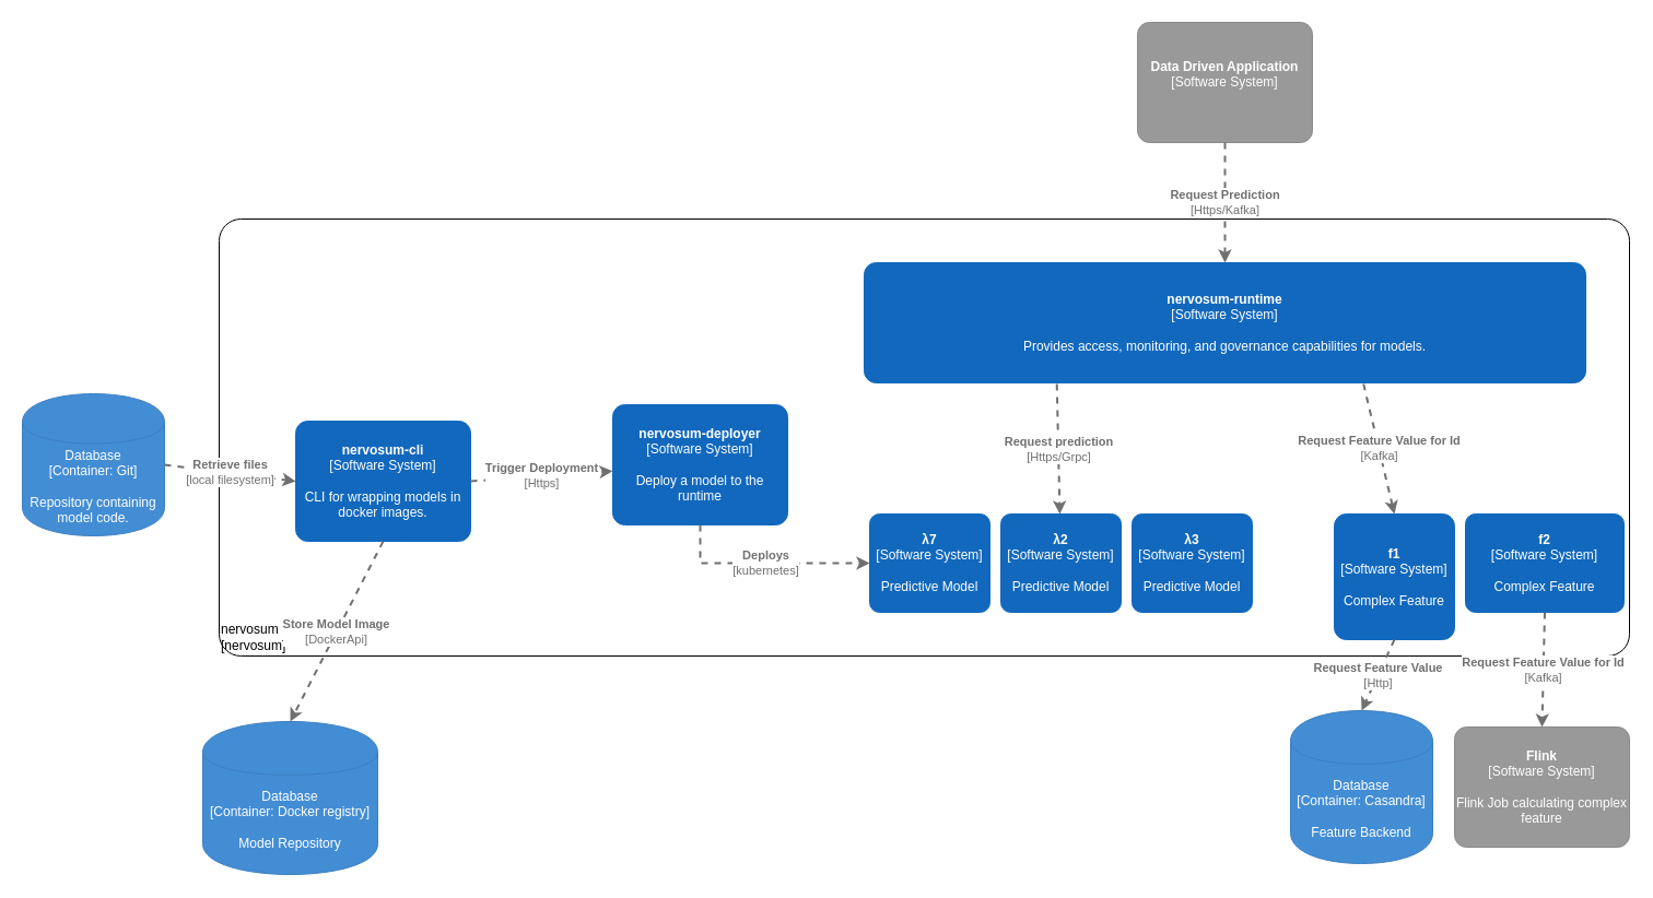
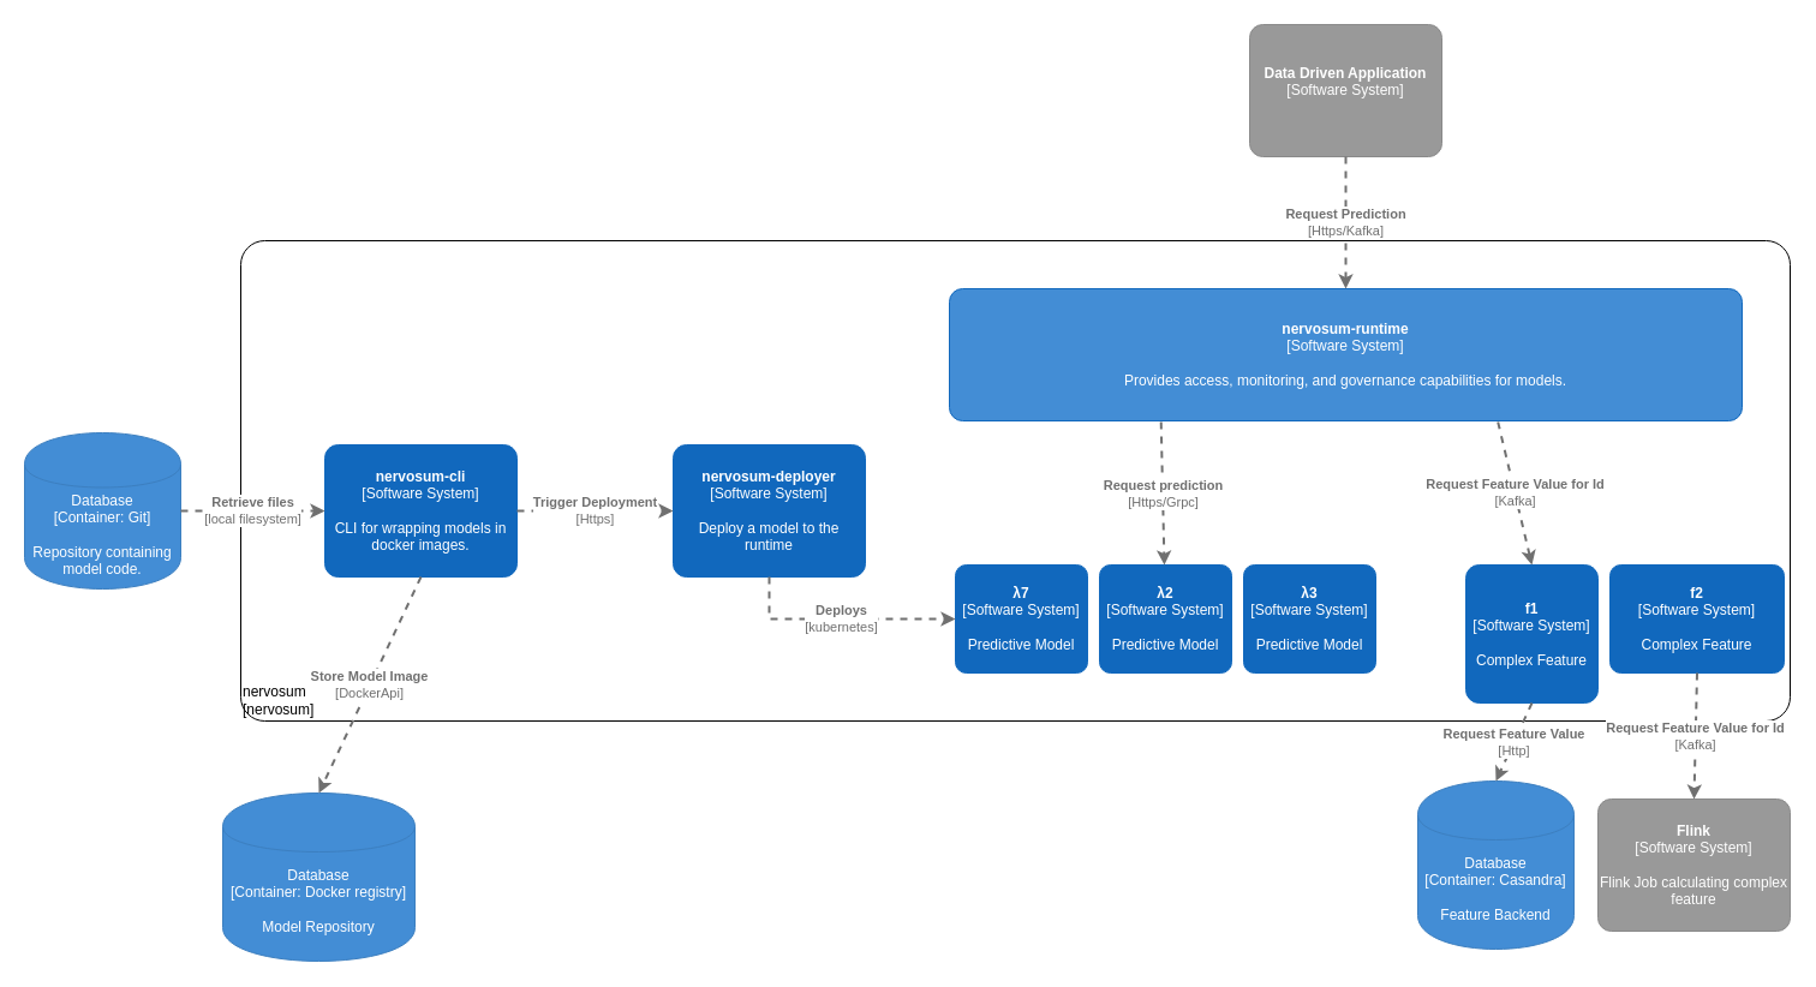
  <mxCell id="0" />
  <mxCell id="1" parent="0" />
  <mxCell id="2" value="Database&lt;div&gt;[Container:&amp;nbsp;Git]&lt;/div&gt;&lt;br&gt;&lt;div&gt;Repository containing model code.&lt;/div&gt;" style="shape=cylinder;whiteSpace=wrap;html=1;boundedLbl=1;rounded=0;labelBackgroundColor=none;fillColor=#438DD5;fontSize=12;fontColor=#ffffff;align=center;strokeColor=#3C7FC0;metaEdit=1;points=[[0.5,0,0],[1,0.25,0],[1,0.5,0],[1,0.75,0],[0.5,1,0],[0,0.75,0],[0,0.5,0],[0,0.25,0]];metaData={&quot;c4Type&quot;:{&quot;editable&quot;:false}};" vertex="1" parent="1"><mxGeometry x="20" y="360" width="130" height="130" as="geometry" /></mxCell>
  <mxCell id="3" value="&lt;div style=&quot;text-align: left&quot;&gt;nervosum&lt;/div&gt;&lt;div style=&quot;text-align: left&quot;&gt;[nervosum]&lt;/div&gt;" style="rounded=1;whiteSpace=wrap;html=1;labelBackgroundColor=none;fillColor=#ffffff;fontColor=#000000;align=left;arcSize=5;strokeColor=#000000;verticalAlign=bottom;metaEdit=1;metaData={&quot;c4Type&quot;:{&quot;editable&quot;:false}};points=[[0.25,0,0],[0.5,0,0],[0.75,0,0],[1,0.25,0],[1,0.5,0],[1,0.75,0],[0.75,1,0],[0.5,1,0],[0.25,1,0],[0,0.75,0],[0,0.5,0],[0,0.25,0]];" vertex="1" parent="1"><mxGeometry x="200" y="200" width="1290" height="400" as="geometry" /></mxCell>
- <mxCell id="4" value="&lt;b&gt;nervosum-cli&lt;/b&gt;&lt;div&gt;[Software System]&lt;/div&gt;&lt;br&gt;&lt;div&gt;CLI for wrapping models in docker images.&lt;/div&gt;" style="rounded=1;whiteSpace=wrap;html=1;labelBackgroundColor=none;fillColor=#1168BD;fontColor=#ffffff;align=center;arcSize=10;strokeColor=#1168BD;metaEdit=1;metaData={&quot;c4Type&quot;:{&quot;editable&quot;:false}};points=[[0.25,0,0],[0.5,0,0],[0.75,0,0],[1,0.25,0],[1,0.5,0],[1,0.75,0],[0.75,1,0],[0.5,1,0],[0.25,1,0],[0,0.75,0],[0,0.5,0],[0,0.25,0]];" vertex="1" parent="1"><mxGeometry x="270" y="385" width="160" height="110.0" as="geometry" /></mxCell>
+ <mxCell id="4" value="&lt;b&gt;nervosum-cli&lt;/b&gt;&lt;div&gt;[Software System]&lt;/div&gt;&lt;br&gt;&lt;div&gt;CLI for wrapping models in docker images.&lt;/div&gt;" style="rounded=1;whiteSpace=wrap;html=1;labelBackgroundColor=none;fillColor=#1168BD;fontColor=#ffffff;align=center;arcSize=10;strokeColor=#1168BD;metaEdit=1;metaData={&quot;c4Type&quot;:{&quot;editable&quot;:false}};points=[[0.25,0,0],[0.5,0,0],[0.75,0,0],[1,0.25,0],[1,0.5,0],[1,0.75,0],[0.75,1,0],[0.5,1,0],[0.25,1,0],[0,0.75,0],[0,0.5,0],[0,0.25,0]];" vertex="1" parent="1"><mxGeometry x="270" y="370" width="160" height="110.0" as="geometry" /></mxCell>
  <mxCell id="5" value="&lt;div style=&quot;text-align: left&quot;&gt;&lt;div style=&quot;text-align: center&quot;&gt;&lt;b&gt;Retrieve files&lt;/b&gt;&lt;/div&gt;&lt;div style=&quot;text-align: center&quot;&gt;[local filesystem]&lt;/div&gt;&lt;/div&gt;" style="edgeStyle=none;rounded=0;html=1;entryX=0;entryY=0.5;jettySize=auto;orthogonalLoop=1;strokeColor=#707070;strokeWidth=2;fontColor=#707070;jumpStyle=none;dashed=1;metaEdit=1;metaData={&quot;c4Type&quot;:{&quot;editable&quot;:false}};exitX=1;exitY=0.5;exitDx=0;exitDy=0;exitPerimeter=0;entryDx=0;entryDy=0;entryPerimeter=0;" edge="1" parent="1" source="2" target="4"><mxGeometry width="160" relative="1" as="geometry"><mxPoint x="660" y="370" as="sourcePoint" /><mxPoint x="820" y="370" as="targetPoint" /></mxGeometry></mxCell>
  <mxCell id="6" value="Database&lt;div&gt;[Container:&amp;nbsp;Docker registry]&lt;/div&gt;&lt;br&gt;&lt;div&gt;Model Repository&lt;/div&gt;" style="shape=cylinder;whiteSpace=wrap;html=1;boundedLbl=1;rounded=0;labelBackgroundColor=none;fillColor=#438DD5;fontSize=12;fontColor=#ffffff;align=center;strokeColor=#3C7FC0;metaEdit=1;points=[[0.5,0,0],[1,0.25,0],[1,0.5,0],[1,0.75,0],[0.5,1,0],[0,0.75,0],[0,0.5,0],[0,0.25,0]];metaData={&quot;c4Type&quot;:{&quot;editable&quot;:false}};" vertex="1" parent="1"><mxGeometry x="185" y="660" width="160" height="140" as="geometry" /></mxCell>
  <mxCell id="7" value="&lt;div style=&quot;text-align: left&quot;&gt;&lt;div style=&quot;text-align: center&quot;&gt;&lt;b&gt;Store Model Image&lt;/b&gt;&lt;/div&gt;&lt;div style=&quot;text-align: center&quot;&gt;[DockerApi]&lt;/div&gt;&lt;/div&gt;" style="edgeStyle=none;rounded=0;html=1;entryX=0.5;entryY=0;jettySize=auto;orthogonalLoop=1;strokeColor=#707070;strokeWidth=2;fontColor=#707070;jumpStyle=none;dashed=1;metaEdit=1;metaData={&quot;c4Type&quot;:{&quot;editable&quot;:false}};exitX=0.5;exitY=1;exitDx=0;exitDy=0;exitPerimeter=0;entryDx=0;entryDy=0;entryPerimeter=0;" edge="1" parent="1" source="4" target="6"><mxGeometry width="160" relative="1" as="geometry"><mxPoint x="660" y="470" as="sourcePoint" /><mxPoint x="820" y="470" as="targetPoint" /></mxGeometry></mxCell>
  <mxCell id="8" value="&lt;b&gt;nervosum-deployer&lt;/b&gt;&lt;div&gt;[Software System]&lt;/div&gt;&lt;br&gt;&lt;div&gt;Deploy a model to the runtime&lt;/div&gt;" style="rounded=1;whiteSpace=wrap;html=1;labelBackgroundColor=none;fillColor=#1168BD;fontColor=#ffffff;align=center;arcSize=10;strokeColor=#1168BD;metaEdit=1;metaData={&quot;c4Type&quot;:{&quot;editable&quot;:false}};points=[[0.25,0,0],[0.5,0,0],[0.75,0,0],[1,0.25,0],[1,0.5,0],[1,0.75,0],[0.75,1,0],[0.5,1,0],[0.25,1,0],[0,0.75,0],[0,0.5,0],[0,0.25,0]];" vertex="1" parent="1"><mxGeometry x="560" y="370" width="160" height="110.0" as="geometry" /></mxCell>
  <mxCell id="9" value="&lt;div style=&quot;text-align: left&quot;&gt;&lt;div style=&quot;text-align: center&quot;&gt;&lt;b&gt;Trigger Deployment&lt;/b&gt;&lt;/div&gt;&lt;div style=&quot;text-align: center&quot;&gt;[Https]&lt;/div&gt;&lt;/div&gt;" style="edgeStyle=none;rounded=0;html=1;jettySize=auto;orthogonalLoop=1;strokeColor=#707070;strokeWidth=2;fontColor=#707070;jumpStyle=none;dashed=1;metaEdit=1;metaData={&quot;c4Type&quot;:{&quot;editable&quot;:false}};exitX=1;exitY=0.5;exitDx=0;exitDy=0;exitPerimeter=0;" edge="1" parent="1" source="4" target="8"><mxGeometry width="160" relative="1" as="geometry"><mxPoint x="660" y="470" as="sourcePoint" /><mxPoint x="820" y="470" as="targetPoint" /></mxGeometry></mxCell>
- <mxCell id="10" value="&lt;b&gt;nervosum-runtime&lt;/b&gt;&lt;div&gt;[Software System]&lt;/div&gt;&lt;br&gt;&lt;div&gt;Provides access, monitoring, and governance capabilities for models.&lt;/div&gt;" style="rounded=1;whiteSpace=wrap;html=1;labelBackgroundColor=none;fillColor=#1168BD;fontColor=#ffffff;align=center;arcSize=10;strokeColor=#1168BD;metaEdit=1;metaData={&quot;c4Type&quot;:{&quot;editable&quot;:false}};points=[[0.25,0,0],[0.5,0,0],[0.75,0,0],[1,0.25,0],[1,0.5,0],[1,0.75,0],[0.75,1,0],[0.5,1,0],[0.25,1,0],[0,0.75,0],[0,0.5,0],[0,0.25,0]];" vertex="1" parent="1"><mxGeometry x="790" y="240" width="660" height="110" as="geometry" /></mxCell>
+ <mxCell id="10" value="&lt;b&gt;nervosum-runtime&lt;/b&gt;&lt;div&gt;[Software System]&lt;/div&gt;&lt;br&gt;&lt;div&gt;Provides access, monitoring, and governance capabilities for models.&lt;/div&gt;" style="rounded=1;whiteSpace=wrap;html=1;labelBackgroundColor=none;fillColor=#438dd5;fontColor=#ffffff;align=center;arcSize=10;strokeColor=#1168BD;metaEdit=1;metaData={&quot;c4Type&quot;:{&quot;editable&quot;:false}};points=[[0.25,0,0],[0.5,0,0],[0.75,0,0],[1,0.25,0],[1,0.5,0],[1,0.75,0],[0.75,1,0],[0.5,1,0],[0.25,1,0],[0,0.75,0],[0,0.5,0],[0,0.25,0]];" vertex="1" parent="1"><mxGeometry x="790" y="240" width="660" height="110" as="geometry" /></mxCell>
  <mxCell id="11" value="&lt;b&gt;λ7&lt;/b&gt;&lt;div&gt;[Software System]&lt;/div&gt;&lt;br&gt;&lt;div&gt;Predictive Model&lt;/div&gt;" style="rounded=1;whiteSpace=wrap;html=1;labelBackgroundColor=none;fillColor=#1168BD;fontColor=#ffffff;align=center;arcSize=10;strokeColor=#1168BD;metaEdit=1;metaData={&quot;c4Type&quot;:{&quot;editable&quot;:false}};points=[[0.25,0,0],[0.5,0,0],[0.75,0,0],[1,0.25,0],[1,0.5,0],[1,0.75,0],[0.75,1,0],[0.5,1,0],[0.25,1,0],[0,0.75,0],[0,0.5,0],[0,0.25,0]];" vertex="1" parent="1"><mxGeometry x="795" y="470" width="110" height="90" as="geometry" /></mxCell>
  <mxCell id="12" value="&lt;b&gt;λ2&lt;/b&gt;&lt;div&gt;[Software System]&lt;/div&gt;&lt;br&gt;&lt;div&gt;Predictive Model&lt;/div&gt;" style="rounded=1;whiteSpace=wrap;html=1;labelBackgroundColor=none;fillColor=#1168BD;fontColor=#ffffff;align=center;arcSize=10;strokeColor=#1168BD;metaEdit=1;metaData={&quot;c4Type&quot;:{&quot;editable&quot;:false}};points=[[0.25,0,0],[0.5,0,0],[0.75,0,0],[1,0.25,0],[1,0.5,0],[1,0.75,0],[0.75,1,0],[0.5,1,0],[0.25,1,0],[0,0.75,0],[0,0.5,0],[0,0.25,0]];" vertex="1" parent="1"><mxGeometry x="915" y="470" width="110" height="90" as="geometry" /></mxCell>
  <mxCell id="13" value="&lt;b&gt;λ3&lt;/b&gt;&lt;div&gt;[Software System]&lt;/div&gt;&lt;br&gt;&lt;div&gt;Predictive Model&lt;/div&gt;" style="rounded=1;whiteSpace=wrap;html=1;labelBackgroundColor=none;fillColor=#1168BD;fontColor=#ffffff;align=center;arcSize=10;strokeColor=#1168BD;metaEdit=1;metaData={&quot;c4Type&quot;:{&quot;editable&quot;:false}};points=[[0.25,0,0],[0.5,0,0],[0.75,0,0],[1,0.25,0],[1,0.5,0],[1,0.75,0],[0.75,1,0],[0.5,1,0],[0.25,1,0],[0,0.75,0],[0,0.5,0],[0,0.25,0]];" vertex="1" parent="1"><mxGeometry x="1035" y="470" width="110" height="90" as="geometry" /></mxCell>
  <mxCell id="14" value="&lt;div style=&quot;text-align: left&quot;&gt;&lt;div style=&quot;text-align: center&quot;&gt;&lt;b&gt;Deploys&lt;/b&gt;&lt;/div&gt;&lt;div style=&quot;text-align: center&quot;&gt;[kubernetes]&lt;/div&gt;&lt;/div&gt;" style="edgeStyle=none;rounded=0;html=1;entryX=0;entryY=0.5;jettySize=auto;orthogonalLoop=1;strokeColor=#707070;strokeWidth=2;fontColor=#707070;jumpStyle=none;dashed=1;metaEdit=1;metaData={&quot;c4Type&quot;:{&quot;editable&quot;:false}};exitX=0.5;exitY=1;exitDx=0;exitDy=0;exitPerimeter=0;entryDx=0;entryDy=0;entryPerimeter=0;" edge="1" parent="1" source="8" target="11"><mxGeometry width="160" relative="1" as="geometry"><mxPoint x="660" y="530" as="sourcePoint" /><mxPoint x="820" y="530" as="targetPoint" /><Array as="points"><mxPoint x="640" y="515" /></Array></mxGeometry></mxCell>
  <mxCell id="15" value="&lt;div style=&quot;text-align: left&quot;&gt;&lt;div style=&quot;text-align: center&quot;&gt;&lt;b&gt;Request prediction&lt;/b&gt;&lt;/div&gt;&lt;div style=&quot;text-align: center&quot;&gt;[Https/Grpc]&lt;/div&gt;&lt;/div&gt;" style="edgeStyle=none;rounded=0;html=1;jettySize=auto;orthogonalLoop=1;strokeColor=#707070;strokeWidth=2;fontColor=#707070;jumpStyle=none;dashed=1;metaEdit=1;metaData={&quot;c4Type&quot;:{&quot;editable&quot;:false}};exitX=0.267;exitY=1.009;exitDx=0;exitDy=0;exitPerimeter=0;" edge="1" parent="1" source="10" target="12"><mxGeometry width="160" relative="1" as="geometry"><mxPoint x="660" y="530" as="sourcePoint" /><mxPoint x="820" y="530" as="targetPoint" /></mxGeometry></mxCell>
  <mxCell id="16" value="&lt;b&gt;f1&lt;/b&gt;&lt;div&gt;[Software System]&lt;/div&gt;&lt;br&gt;&lt;div&gt;Complex Feature&lt;/div&gt;" style="rounded=1;whiteSpace=wrap;html=1;labelBackgroundColor=none;fillColor=#1168BD;fontColor=#ffffff;align=center;arcSize=10;strokeColor=#1168BD;metaEdit=1;metaData={&quot;c4Type&quot;:{&quot;editable&quot;:false}};points=[[0.25,0,0],[0.5,0,0],[0.75,0,0],[1,0.25,0],[1,0.5,0],[1,0.75,0],[0.75,1,0],[0.5,1,0],[0.25,1,0],[0,0.75,0],[0,0.5,0],[0,0.25,0]];" vertex="1" parent="1"><mxGeometry x="1220" y="470" width="110" height="115" as="geometry" /></mxCell>
  <mxCell id="17" value="Database&lt;div&gt;[Container:&amp;nbsp;Casandra]&lt;/div&gt;&lt;br&gt;&lt;div&gt;Feature Backend&lt;/div&gt;" style="shape=cylinder;whiteSpace=wrap;html=1;boundedLbl=1;rounded=0;labelBackgroundColor=none;fillColor=#438DD5;fontSize=12;fontColor=#ffffff;align=center;strokeColor=#3C7FC0;metaEdit=1;points=[[0.5,0,0],[1,0.25,0],[1,0.5,0],[1,0.75,0],[0.5,1,0],[0,0.75,0],[0,0.5,0],[0,0.25,0]];metaData={&quot;c4Type&quot;:{&quot;editable&quot;:false}};" vertex="1" parent="1"><mxGeometry x="1180" y="650" width="130" height="140" as="geometry" /></mxCell>
  <mxCell id="18" value="&lt;div style=&quot;text-align: left&quot;&gt;&lt;div style=&quot;text-align: center&quot;&gt;&lt;b&gt;Request Feature Value&lt;/b&gt;&lt;/div&gt;&lt;div style=&quot;text-align: center&quot;&gt;[Http]&lt;/div&gt;&lt;/div&gt;" style="edgeStyle=none;rounded=0;html=1;entryX=0.5;entryY=0;jettySize=auto;orthogonalLoop=1;strokeColor=#707070;strokeWidth=2;fontColor=#707070;jumpStyle=none;dashed=1;metaEdit=1;metaData={&quot;c4Type&quot;:{&quot;editable&quot;:false}};exitX=0.5;exitY=1;exitDx=0;exitDy=0;exitPerimeter=0;entryDx=0;entryDy=0;entryPerimeter=0;" edge="1" parent="1" source="16" target="17"><mxGeometry width="160" relative="1" as="geometry"><mxPoint x="660" y="530" as="sourcePoint" /><mxPoint x="820" y="530" as="targetPoint" /></mxGeometry></mxCell>
  <mxCell id="19" value="&lt;b&gt;Data Driven Application&lt;/b&gt;&lt;div&gt;[Software System]&lt;/div&gt;&lt;br&gt;&lt;div&gt;&lt;/div&gt;" style="rounded=1;whiteSpace=wrap;html=1;labelBackgroundColor=none;fillColor=#999999;fontColor=#ffffff;align=center;arcSize=10;strokeColor=#8A8A8A;metaEdit=1;metaData={&quot;c4Type&quot;:{&quot;editable&quot;:false}};points=[[0.25,0,0],[0.5,0,0],[0.75,0,0],[1,0.25,0],[1,0.5,0],[1,0.75,0],[0.75,1,0],[0.5,1,0],[0.25,1,0],[0,0.75,0],[0,0.5,0],[0,0.25,0]];" vertex="1" parent="1"><mxGeometry x="1040" y="20" width="160" height="110.0" as="geometry" /></mxCell>
  <mxCell id="20" value="&lt;div style=&quot;text-align: left&quot;&gt;&lt;div style=&quot;text-align: center&quot;&gt;&lt;b&gt;Request Prediction&lt;/b&gt;&lt;/div&gt;&lt;div style=&quot;text-align: center&quot;&gt;[Https/Kafka]&lt;/div&gt;&lt;/div&gt;" style="edgeStyle=none;rounded=0;html=1;jettySize=auto;orthogonalLoop=1;strokeColor=#707070;strokeWidth=2;fontColor=#707070;jumpStyle=none;dashed=1;metaEdit=1;metaData={&quot;c4Type&quot;:{&quot;editable&quot;:false}};exitX=0.5;exitY=1;exitDx=0;exitDy=0;exitPerimeter=0;" edge="1" parent="1" source="19" target="10"><mxGeometry width="160" relative="1" as="geometry"><mxPoint x="1050" y="160" as="sourcePoint" /><mxPoint x="1210" y="160" as="targetPoint" /></mxGeometry></mxCell>
  <mxCell id="21" value="&lt;b&gt;f2&lt;/b&gt;&lt;div&gt;[Software System]&lt;/div&gt;&lt;br&gt;&lt;div&gt;Complex Feature&lt;/div&gt;" style="rounded=1;whiteSpace=wrap;html=1;labelBackgroundColor=none;fillColor=#1168BD;fontColor=#ffffff;align=center;arcSize=10;strokeColor=#1168BD;metaEdit=1;metaData={&quot;c4Type&quot;:{&quot;editable&quot;:false}};points=[[0.25,0,0],[0.5,0,0],[0.75,0,0],[1,0.25,0],[1,0.5,0],[1,0.75,0],[0.75,1,0],[0.5,1,0],[0.25,1,0],[0,0.75,0],[0,0.5,0],[0,0.25,0]];" vertex="1" parent="1"><mxGeometry x="1340" y="470" width="145" height="90" as="geometry" /></mxCell>
  <mxCell id="22" value="&lt;b&gt;Flink&lt;/b&gt;&lt;div&gt;[Software System]&lt;/div&gt;&lt;br&gt;&lt;div&gt;Flink Job calculating complex feature&lt;/div&gt;" style="rounded=1;whiteSpace=wrap;html=1;labelBackgroundColor=none;fillColor=#999999;fontColor=#ffffff;align=center;arcSize=10;strokeColor=#8A8A8A;metaEdit=1;metaData={&quot;c4Type&quot;:{&quot;editable&quot;:false}};points=[[0.25,0,0],[0.5,0,0],[0.75,0,0],[1,0.25,0],[1,0.5,0],[1,0.75,0],[0.75,1,0],[0.5,1,0],[0.25,1,0],[0,0.75,0],[0,0.5,0],[0,0.25,0]];" vertex="1" parent="1"><mxGeometry x="1330" y="665" width="160" height="110.0" as="geometry" /></mxCell>
  <mxCell id="23" value="&lt;div style=&quot;text-align: left&quot;&gt;&lt;div style=&quot;text-align: center&quot;&gt;&lt;b&gt;Request Feature Value for Id&lt;/b&gt;&lt;/div&gt;&lt;div style=&quot;text-align: center&quot;&gt;[Kafka]&lt;/div&gt;&lt;/div&gt;" style="edgeStyle=none;rounded=0;html=1;entryX=0.5;entryY=0;jettySize=auto;orthogonalLoop=1;strokeColor=#707070;strokeWidth=2;fontColor=#707070;jumpStyle=none;dashed=1;metaEdit=1;metaData={&quot;c4Type&quot;:{&quot;editable&quot;:false}};exitX=0.5;exitY=1;exitDx=0;exitDy=0;exitPerimeter=0;entryDx=0;entryDy=0;entryPerimeter=0;" edge="1" parent="1" source="21" target="22"><mxGeometry width="160" relative="1" as="geometry"><mxPoint x="1380" y="630" as="sourcePoint" /><mxPoint x="1540" y="630" as="targetPoint" /></mxGeometry></mxCell>
  <mxCell id="24" value="&lt;div style=&quot;text-align: left&quot;&gt;&lt;div style=&quot;text-align: center&quot;&gt;&lt;b&gt;Request Feature Value for Id&lt;/b&gt;&lt;/div&gt;&lt;div style=&quot;text-align: center&quot;&gt;[Kafka]&lt;/div&gt;&lt;/div&gt;" style="edgeStyle=none;rounded=0;html=1;entryX=0.5;entryY=0;jettySize=auto;orthogonalLoop=1;strokeColor=#707070;strokeWidth=2;fontColor=#707070;jumpStyle=none;dashed=1;metaEdit=1;metaData={&quot;c4Type&quot;:{&quot;editable&quot;:false}};exitX=0.692;exitY=1.009;exitDx=0;exitDy=0;exitPerimeter=0;entryDx=0;entryDy=0;entryPerimeter=0;" edge="1" parent="1" source="10" target="16"><mxGeometry width="160" relative="1" as="geometry"><mxPoint x="1237.5" y="347.5" as="sourcePoint" /><mxPoint x="1252.5" y="452.5" as="targetPoint" /></mxGeometry></mxCell>
